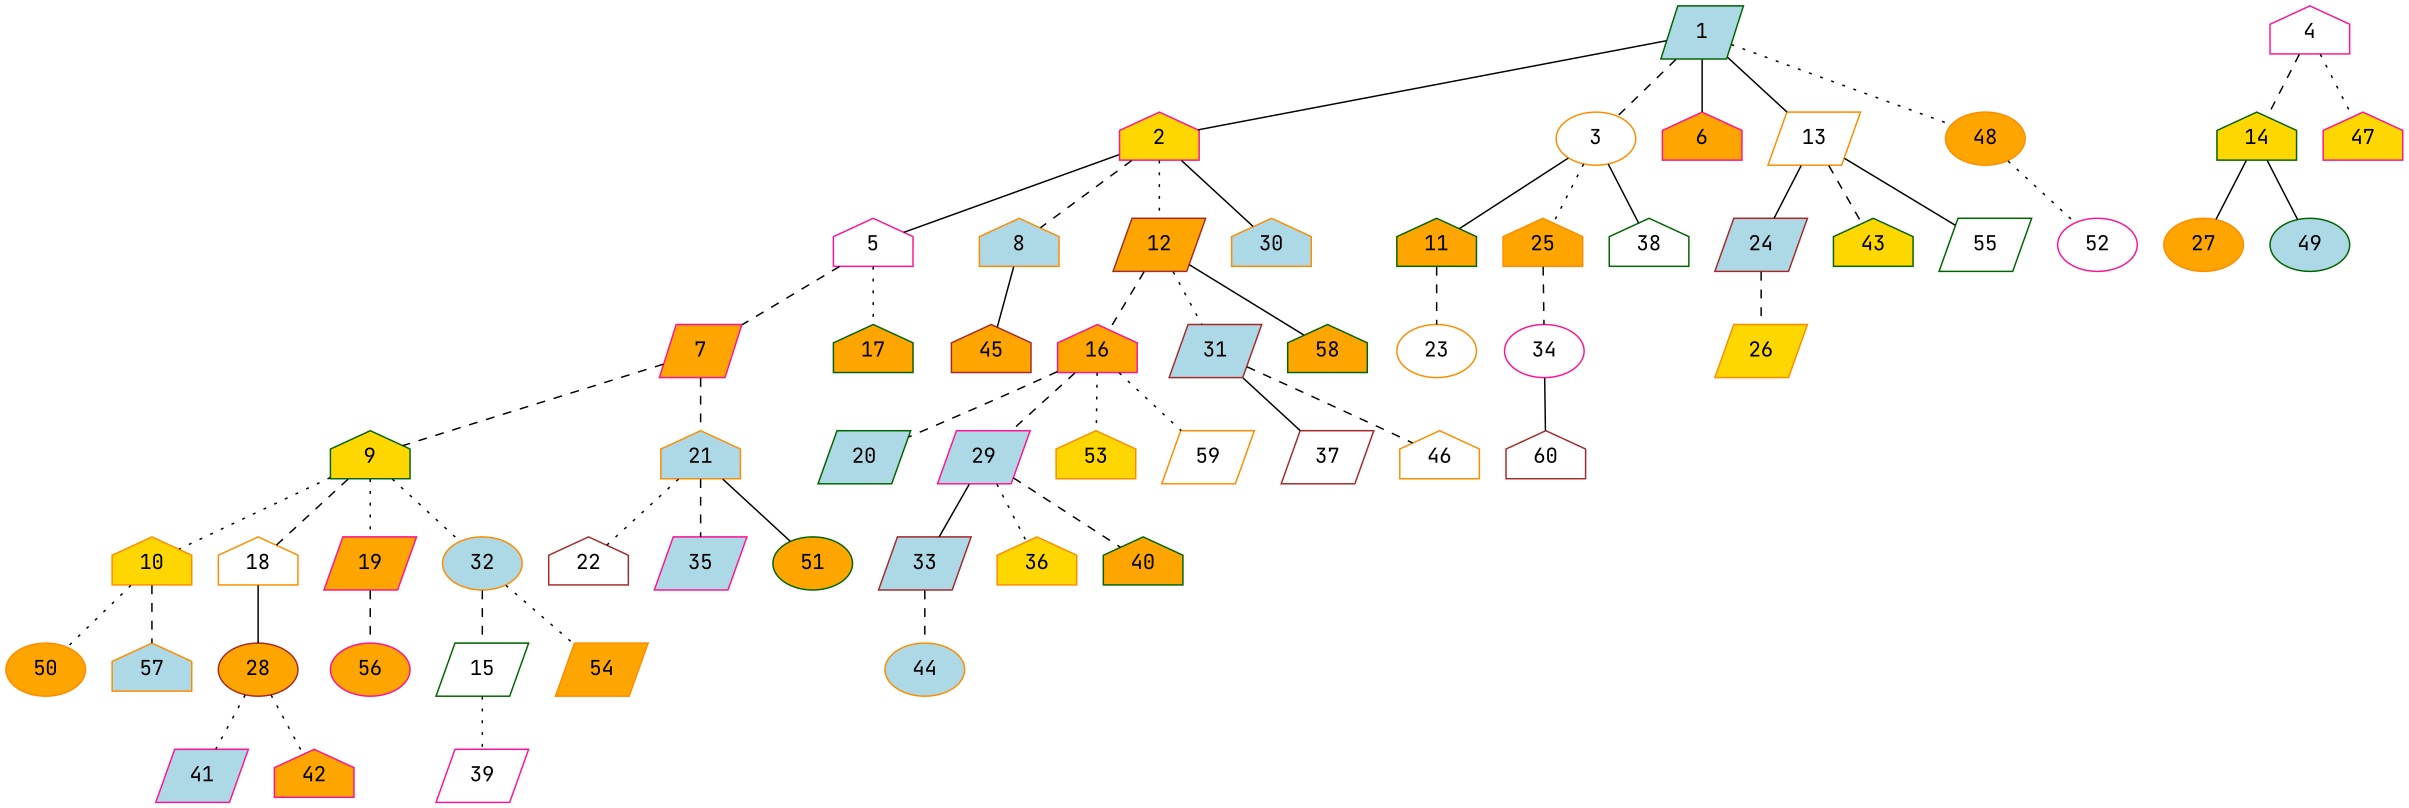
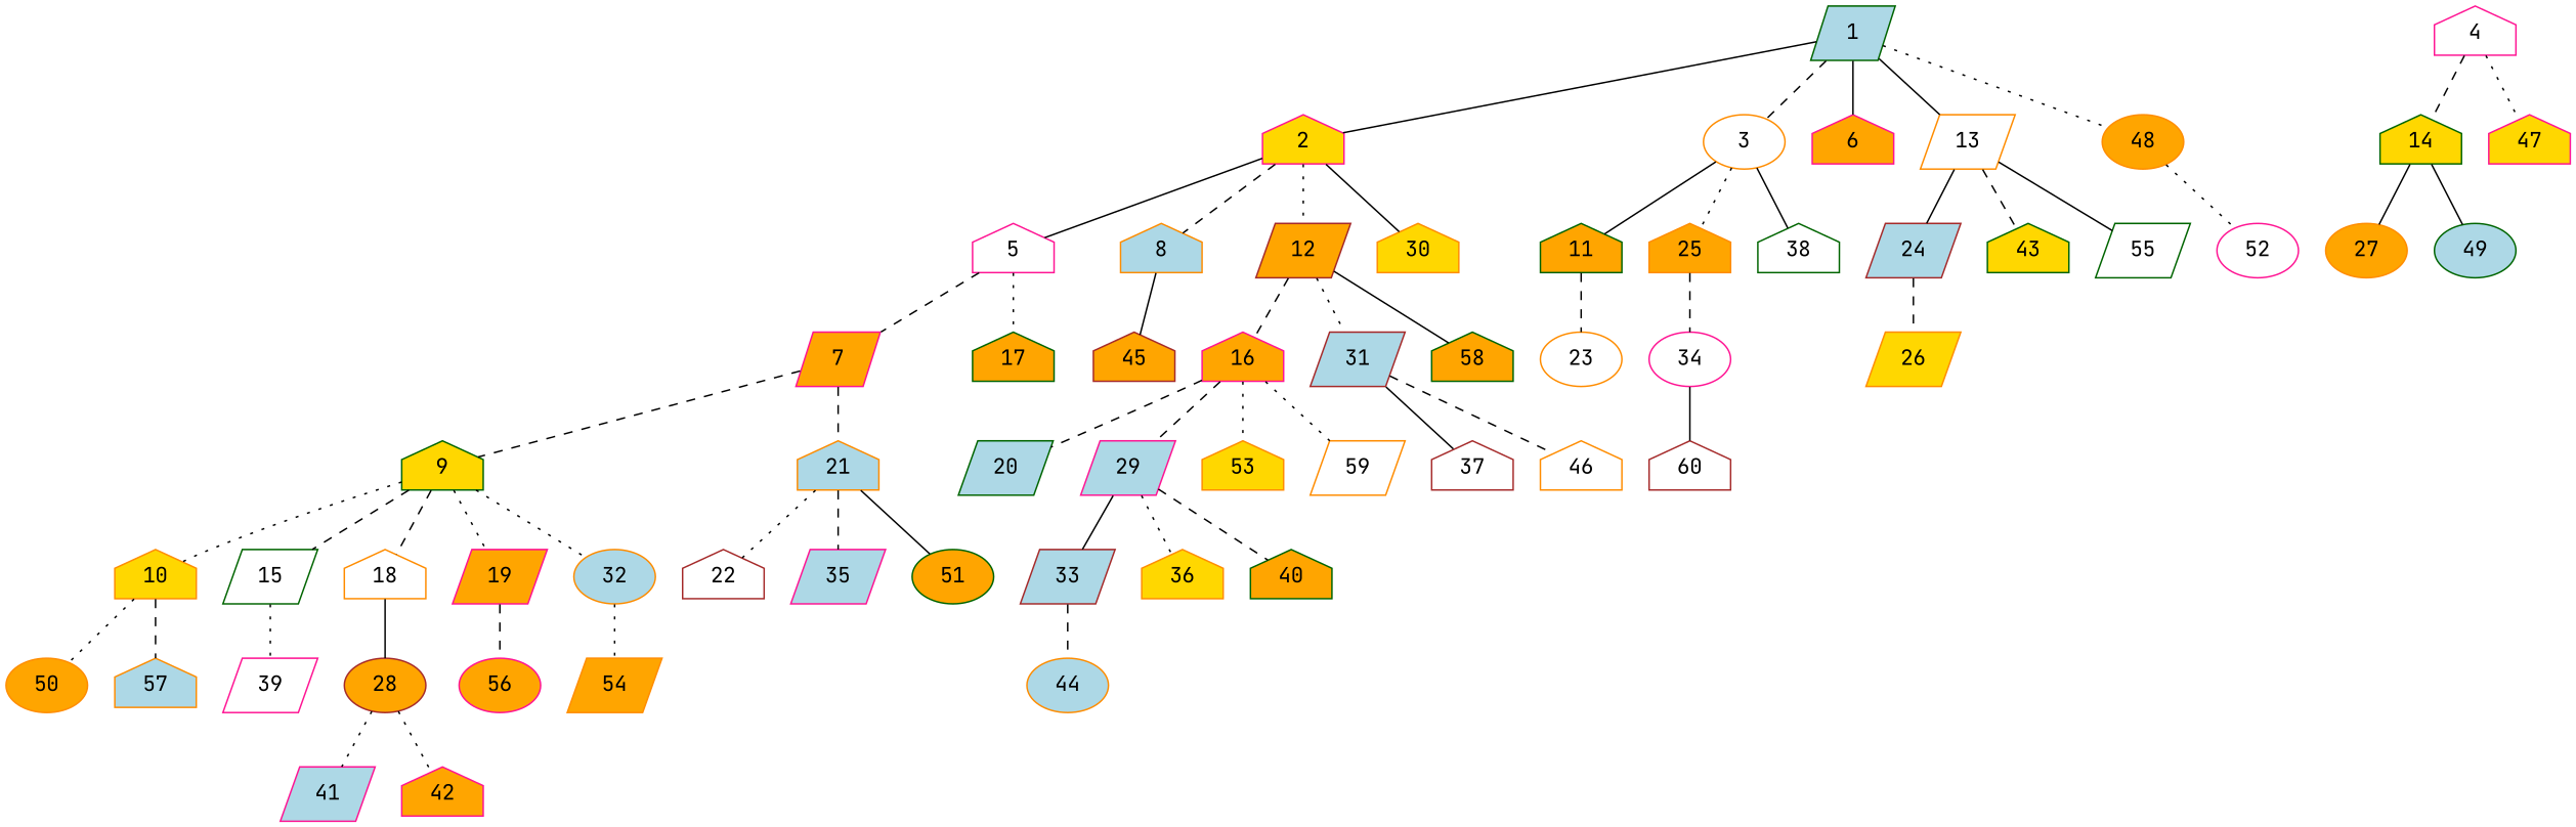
  graph {
    fontname="JetBrains Mono"
    node [color=darkorange fillcolor=orange fontname="JetBrains Mono" shape=house style=filled]
    edge [fontname="JetBrains Mono" style=dashed]
    1 [color=darkgreen fillcolor=lightblue shape=parallelogram]
    2 [color=deeppink fillcolor=gold]
    3 [fillcolor=white shape=ellipse]
    6 [color=deeppink]
    13 [fillcolor=white shape=parallelogram]
    48 [shape=ellipse]
    5 [color=deeppink fillcolor=white]
    8 [fillcolor=lightblue]
    12 [color=brown shape=parallelogram]
-   30 [fillcolor=lightblue]
+   30 [fillcolor=gold]
    11 [color=darkgreen]
    25
    38 [color=darkgreen fillcolor=white]
    24 [color=brown fillcolor=lightblue shape=parallelogram]
    43 [color=darkgreen fillcolor=gold]
    55 [color=darkgreen fillcolor=white shape=parallelogram]
    52 [color=deeppink fillcolor=white shape=ellipse]
    7 [color=deeppink shape=parallelogram]
    17 [color=darkgreen]
    45 [color=brown]
    16 [color=deeppink]
    31 [color=brown fillcolor=lightblue shape=parallelogram]
    58 [color=darkgreen]
    4 [color=deeppink fillcolor=white]
    14 [color=darkgreen fillcolor=gold]
    47 [color=deeppink fillcolor=gold]
    23 [fillcolor=white shape=ellipse]
    34 [color=deeppink fillcolor=white shape=ellipse]
    27 [shape=ellipse]
    49 [color=darkgreen fillcolor=lightblue shape=ellipse]
    9 [color=darkgreen fillcolor=gold]
    21 [fillcolor=lightblue]
    10 [fillcolor=gold]
    15 [color=darkgreen fillcolor=white shape=parallelogram]
    18 [fillcolor=white]
    19 [color=deeppink shape=parallelogram]
    32 [fillcolor=lightblue shape=ellipse]
    22 [color=brown fillcolor=white]
    35 [color=deeppink fillcolor=lightblue shape=parallelogram]
    51 [color=darkgreen shape=ellipse]
    50 [shape=ellipse]
    57 [fillcolor=lightblue]
    39 [color=deeppink fillcolor=white shape=parallelogram]
    28 [color=brown shape=ellipse]
    56 [color=deeppink shape=ellipse]
    54 [shape=parallelogram]
    20 [color=darkgreen fillcolor=lightblue shape=parallelogram]
    29 [color=deeppink fillcolor=lightblue shape=parallelogram]
    53 [fillcolor=gold]
    59 [fillcolor=white shape=parallelogram]
-   37 [color=brown fillcolor=white shape=parallelogram]
+   37 [color=brown fillcolor=white]
    46 [fillcolor=white]
    26 [fillcolor=gold shape=parallelogram]
    33 [color=brown fillcolor=lightblue shape=parallelogram]
    36 [fillcolor=gold]
    40 [color=darkgreen]
    41 [color=deeppink fillcolor=lightblue shape=parallelogram]
    42 [color=deeppink]
    60 [color=brown fillcolor=white]
    44 [fillcolor=lightblue shape=ellipse]
    1 -- 2 [style=solid]
    1 -- 3
    1 -- 6 [style=solid]
    1 -- 13 [style=solid]
    1 -- 48 [style=dotted]
    2 -- 5 [style=solid]
    2 -- 8
    2 -- 12 [style=dotted]
    2 -- 30 [style=solid]
    3 -- 11 [style=solid]
    3 -- 25 [style=dotted]
    3 -- 38 [style=solid]
    13 -- 24 [style=solid]
    13 -- 43
    13 -- 55 [style=solid]
    48 -- 52 [style=dotted]
    5 -- 7
    5 -- 17 [style=dotted]
    8 -- 45 [style=solid]
    12 -- 16
    12 -- 31 [style=dotted]
    12 -- 58 [style=solid]
    11 -- 23
    25 -- 34
    24 -- 26
    7 -- 9
    7 -- 21
    16 -- 20
    16 -- 29
    16 -- 53 [style=dotted]
    16 -- 59 [style=dotted]
    31 -- 37 [style=solid]
    31 -- 46
    4 -- 14
    4 -- 47 [style=dotted]
    14 -- 27 [style=solid]
    14 -- 49 [style=solid]
    34 -- 60 [style=solid]
    9 -- 10 [style=dotted]
-   32 -- 15
+   9 -- 15
    9 -- 18
    9 -- 19 [style=dotted]
    9 -- 32 [style=dotted]
    21 -- 22 [style=dotted]
    21 -- 35
    21 -- 51 [style=solid]
    10 -- 50 [style=dotted]
    10 -- 57
    15 -- 39 [style=dotted]
    18 -- 28 [style=solid]
    19 -- 56
    32 -- 54 [style=dotted]
    28 -- 41 [style=dotted]
    28 -- 42 [style=dotted]
    29 -- 33 [style=solid]
    29 -- 36 [style=dotted]
    29 -- 40
    33 -- 44
  }
